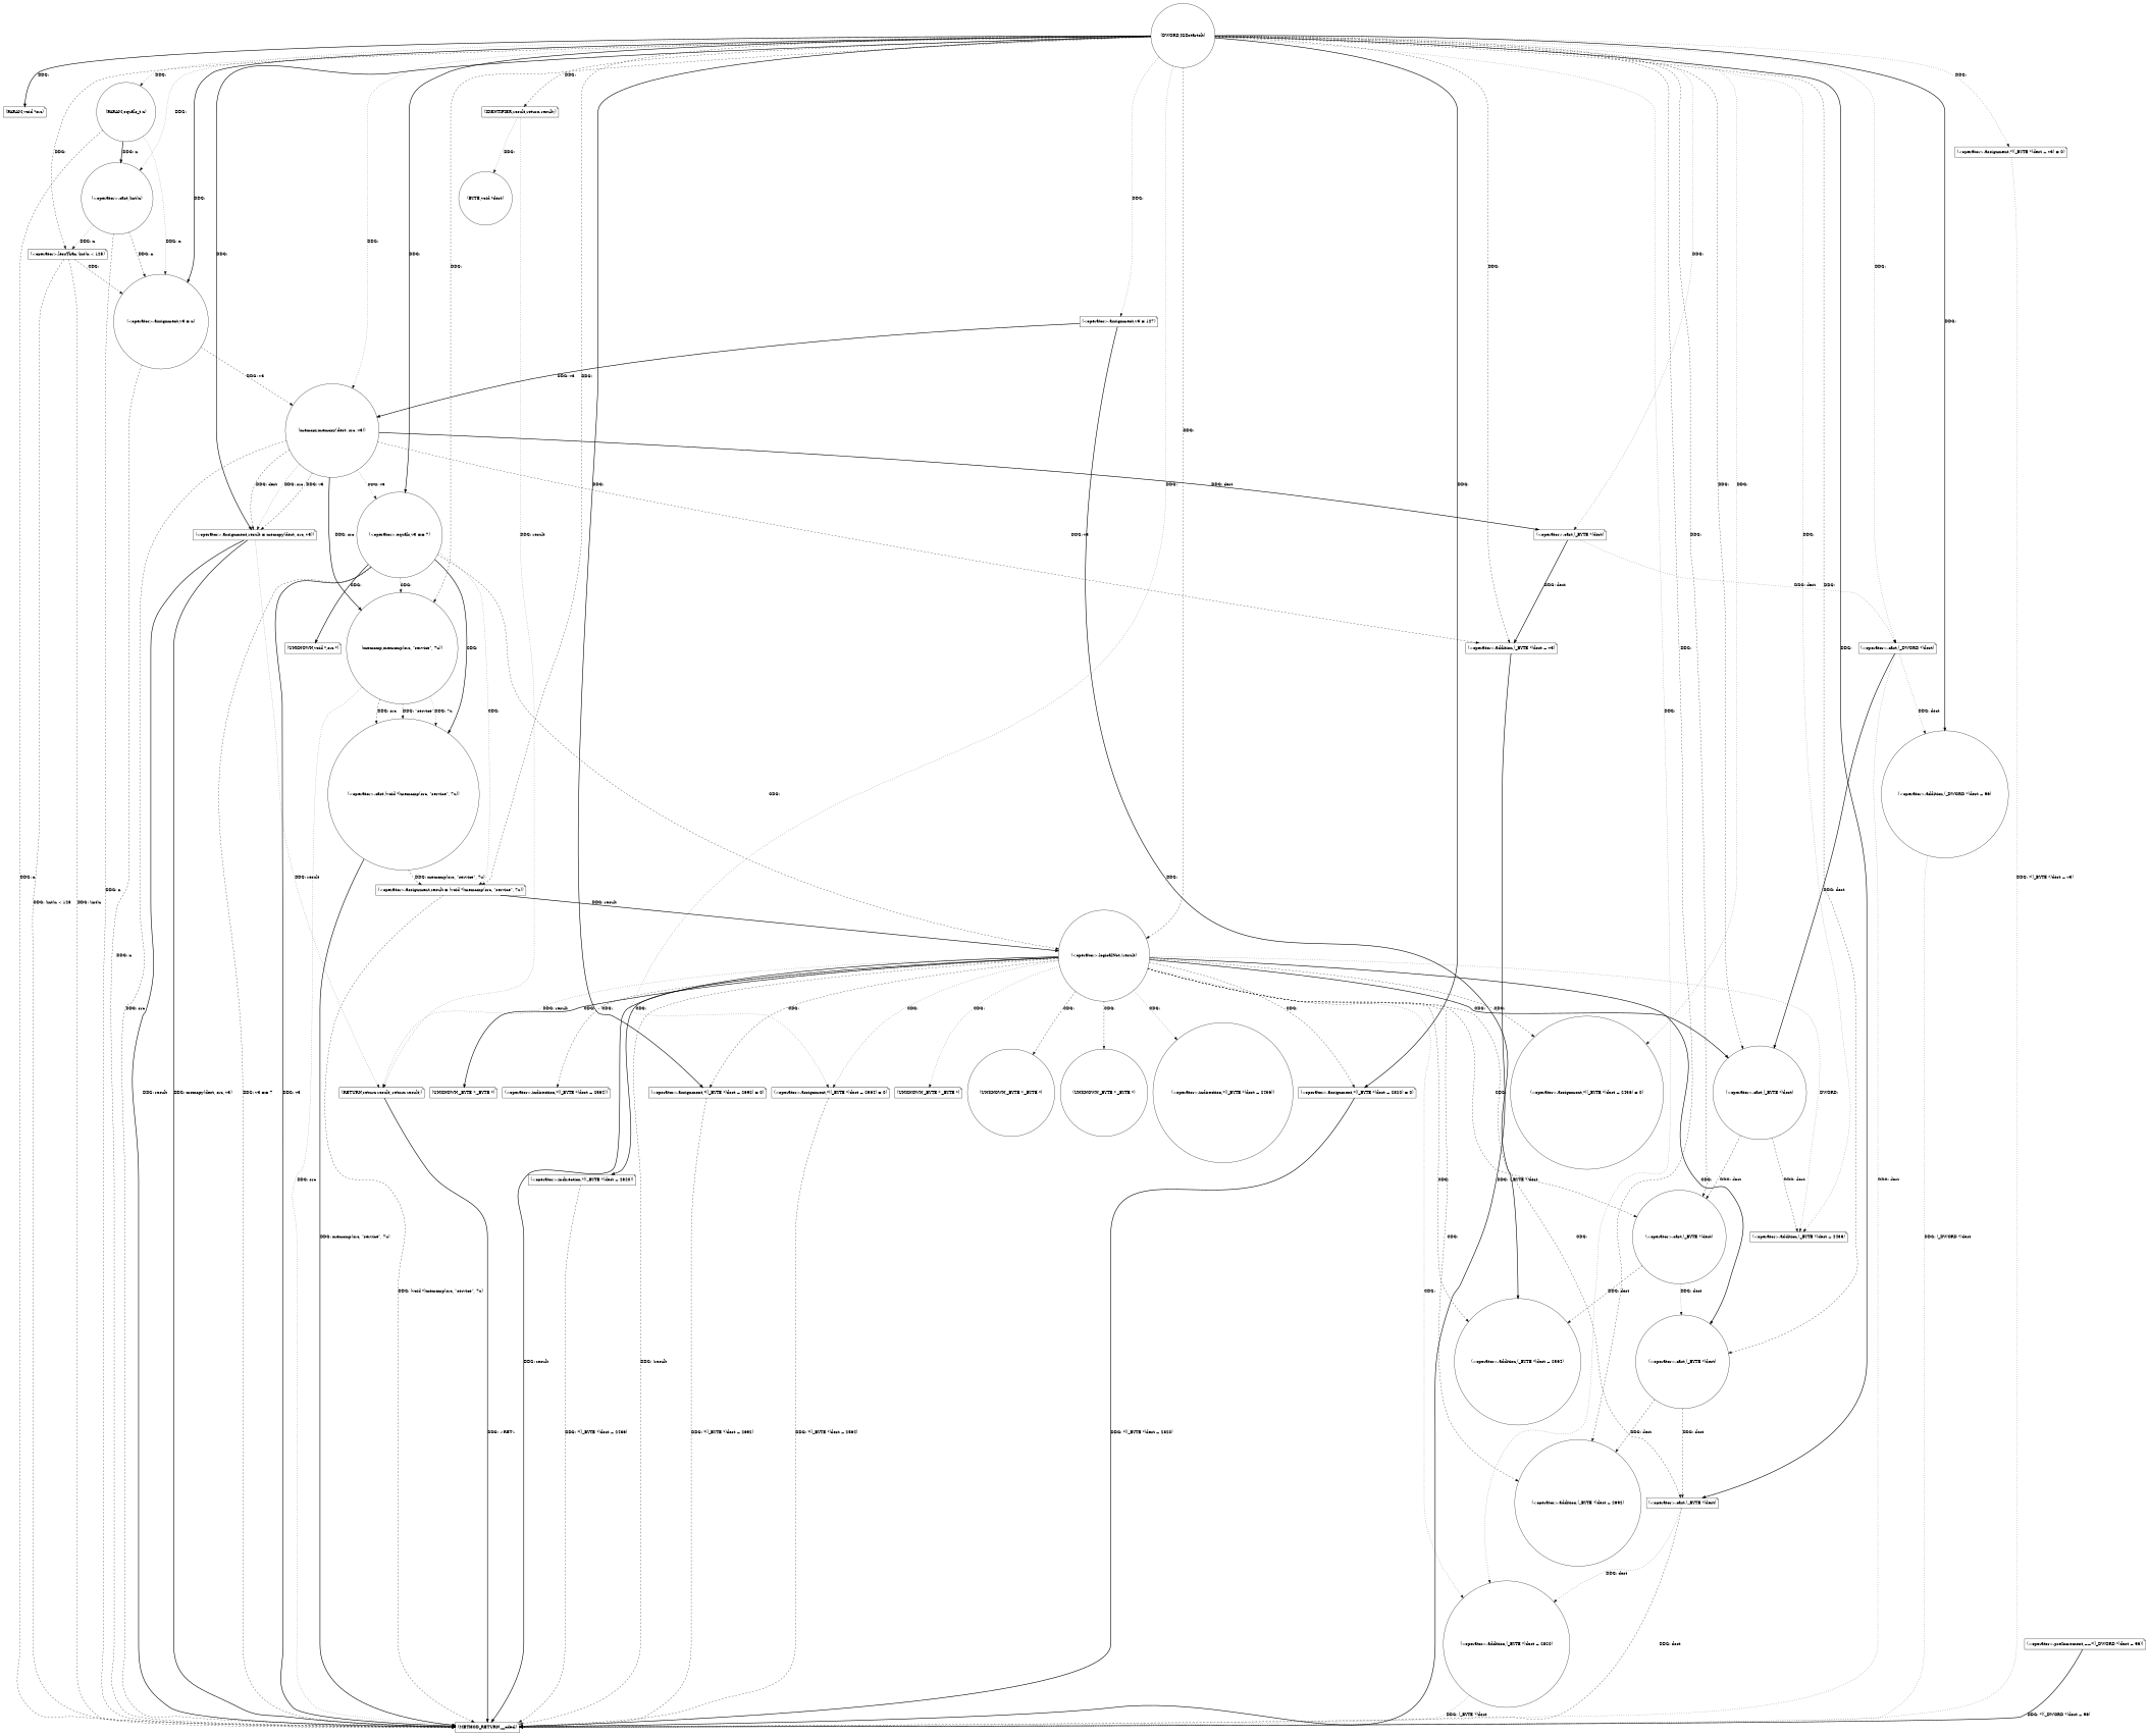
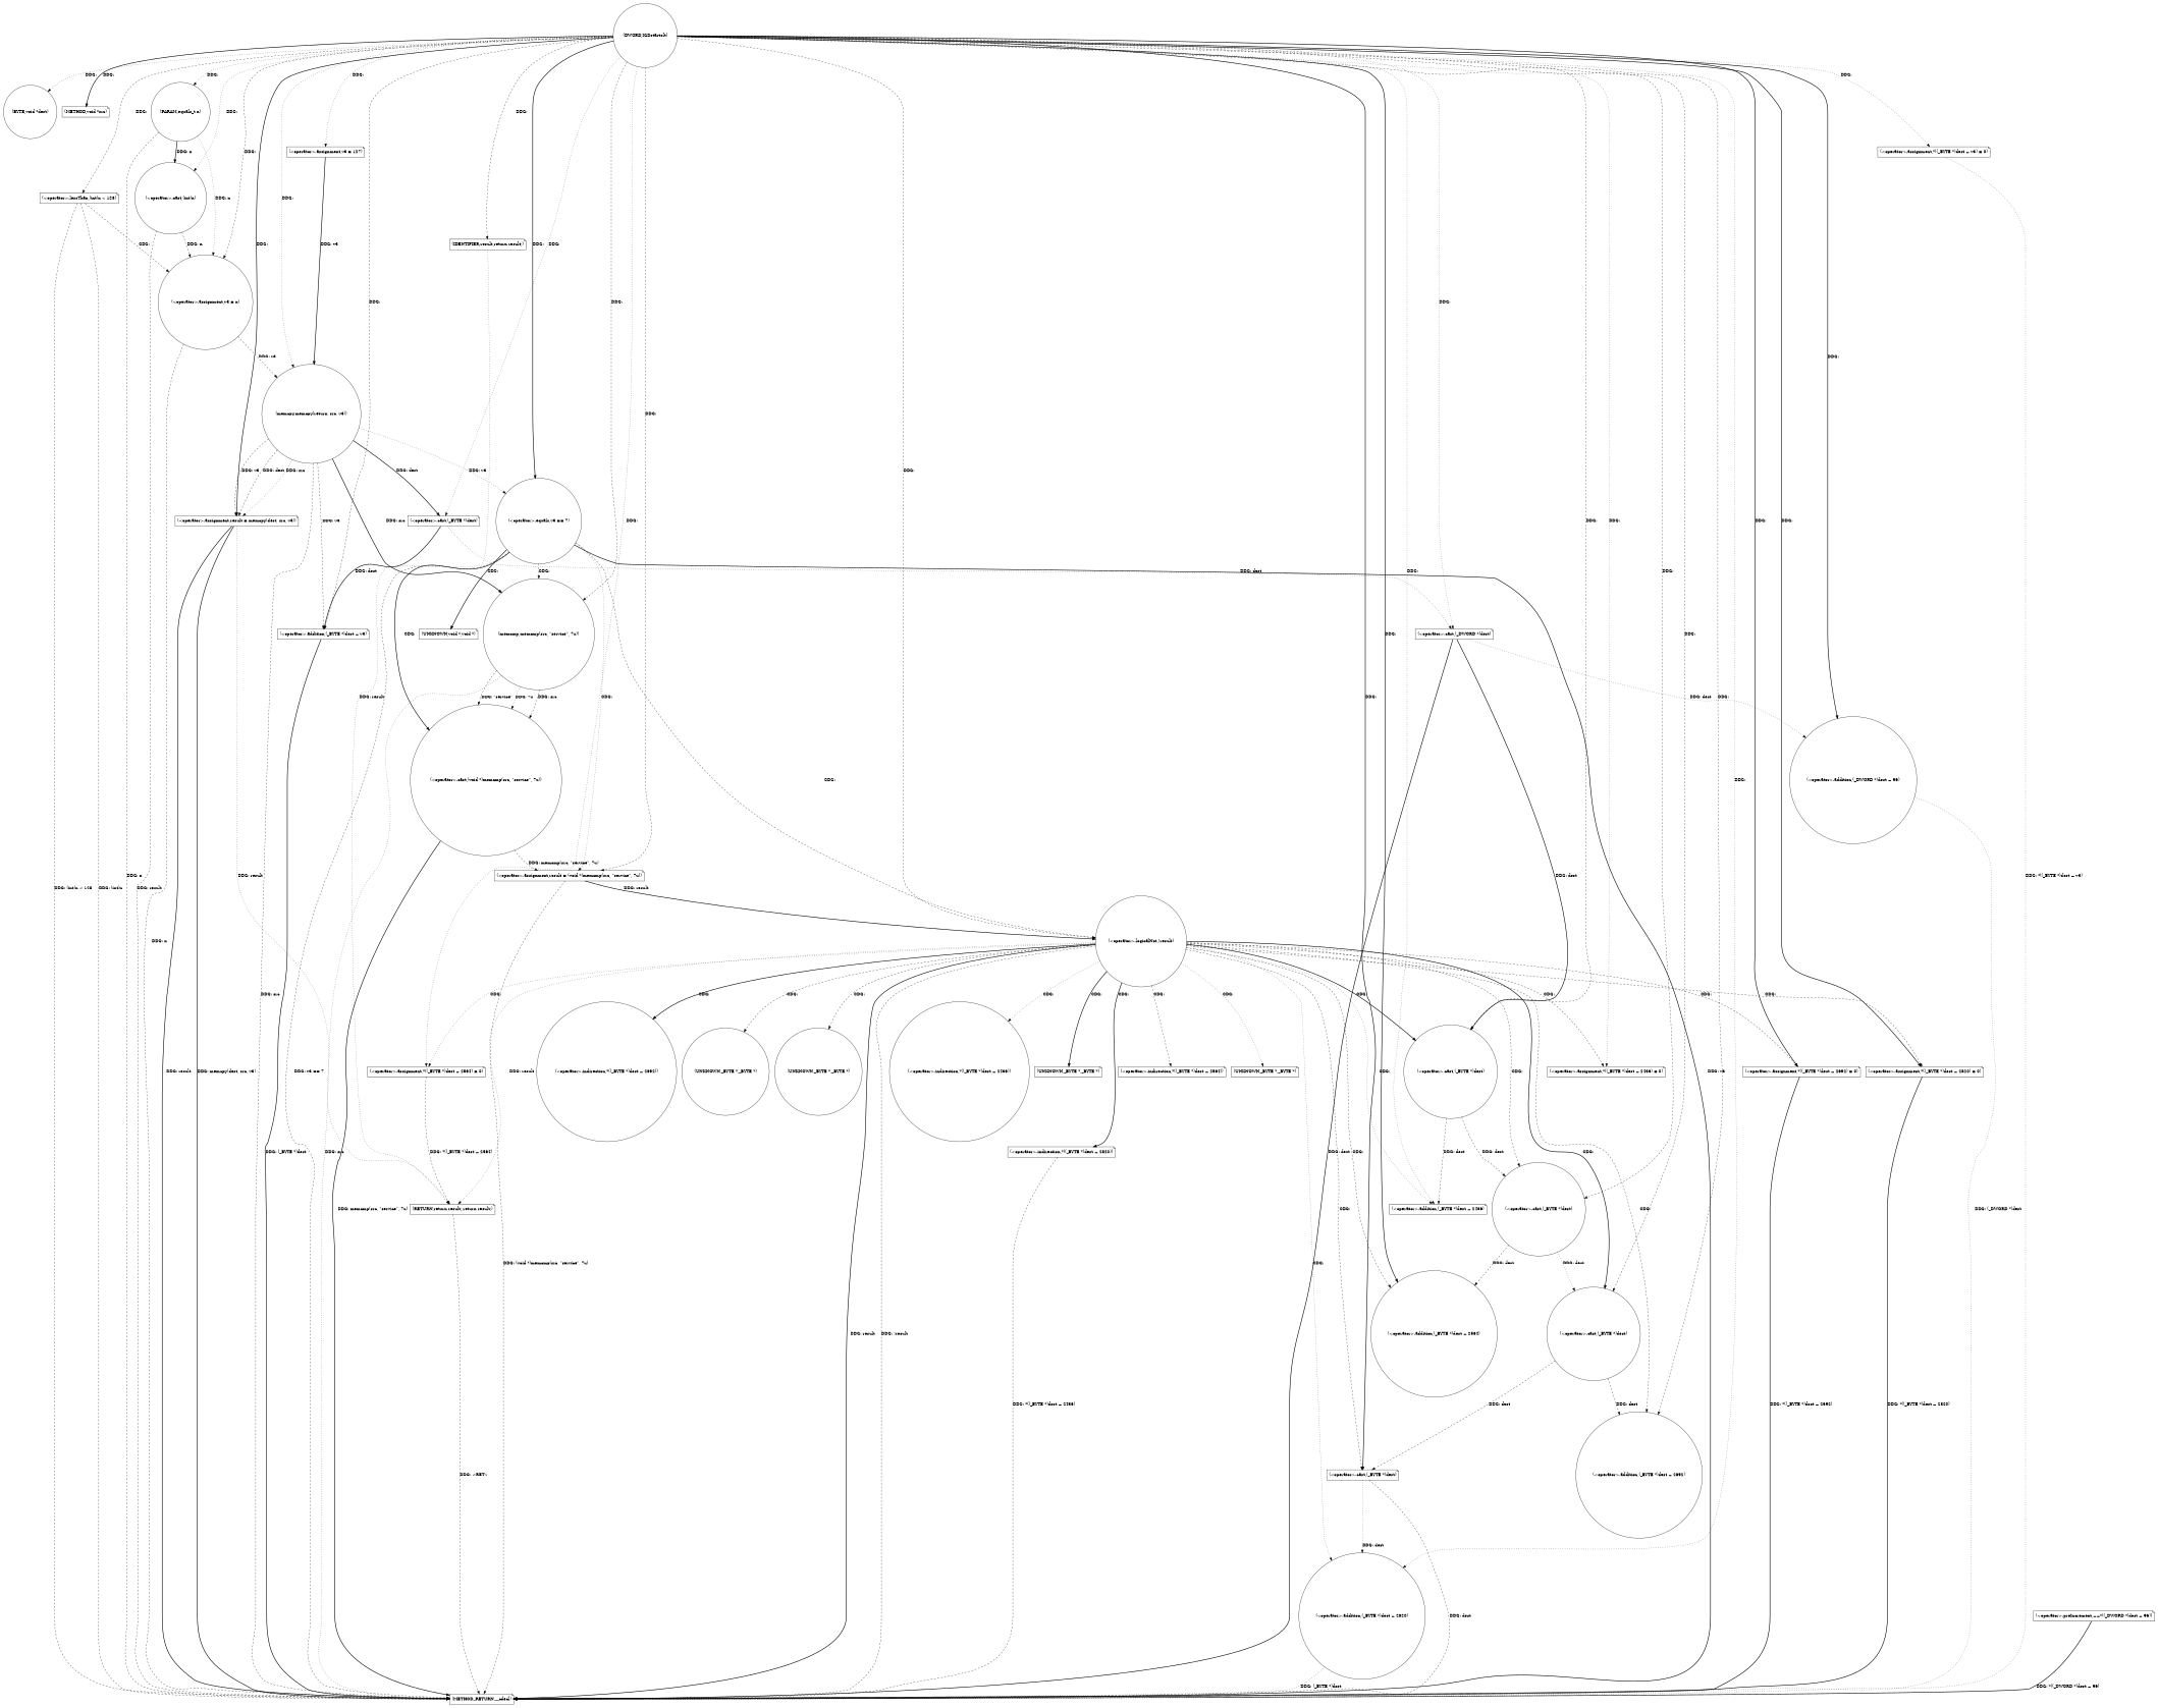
  digraph {
    node [shape=note]
    edge [style=dashed]
    n1 [label="(DWORD,IGDstartelt)" shape=circle]
    n2 [label="(BYTE,void *dest)" shape=circle]
-   n3 [label="(PARAM,void *src)"]
+   n3 [label="(METHOD,void *src)"]
    n4 [label="(PARAM,equals_t n)" shape=circle]
    n5 [label="(<operator>.assignment,v3 = 127)"]
    n6 [label="(<operator>.lessThan,(int)n < 128)"]
    n7 [label="(<operator>.cast,(int)n)" shape=circle]
    n8 [label="(<operator>.assignment,v3 = n)" shape=circle]
    n9 [label="(<operator>.assignment,result = memcpy(dest, src, v3))"]
-   n10 [label="(memcpy,memcpy(dest, src, v3))" shape=circle]
+   n10 [label="(memcpy,memcpy(return, src, v3))" shape=circle]
    n11 [label="(<operator>.assignment,*((_BYTE *)dest + v3) = 0)"]
    n12 [label="(<operator>.addition,(_BYTE *)dest + v3)"]
    n13 [label="(<operator>.cast,(_BYTE *)dest)"]
    n14 [label="(<operator>.addition,(_DWORD *)dest + 96)" shape=circle]
    n15 [label="(<operator>.cast,(_DWORD *)dest)"]
    n16 [label="(<operator>.equals,v3 == 7)" shape=circle]
    n17 [label="(<operator>.assignment,result = (void *)memcmp(src, \"service\", 7u))"]
    n18 [label="(memcmp,memcmp(src, \"service\", 7u))" shape=circle]
    n19 [label="(<operator>.logicalNot,!result)" shape=circle]
-   n20 [label="(<operator>.assignment,*((_BYTE *)dest + 2436) = 0)" shape=circle]
+   n20 [label="(<operator>.assignment,*((_BYTE *)dest + 2436) = 0)"]
    n21 [label="(<operator>.addition,(_BYTE *)dest + 2436)"]
    n22 [label="(<operator>.cast,(_BYTE *)dest)" shape=circle]
    n23 [label="(<operator>.assignment,*((_BYTE *)dest + 2564) = 0)"]
    n24 [label="(<operator>.addition,(_BYTE *)dest + 2564)" shape=circle]
    n25 [label="(<operator>.cast,(_BYTE *)dest)" shape=circle]
    n26 [label="(<operator>.assignment,*((_BYTE *)dest + 2692) = 0)"]
    n27 [label="(<operator>.addition,(_BYTE *)dest + 2692)" shape=circle]
    n28 [label="(<operator>.cast,(_BYTE *)dest)" shape=circle]
    n29 [label="(<operator>.assignment,*((_BYTE *)dest + 2820) = 0)"]
    n30 [label="(<operator>.addition,(_BYTE *)dest + 2820)" shape=circle]
    n31 [label="(<operator>.cast,(_BYTE *)dest)"]
    n32 [label="(IDENTIFIER,result,return result;)"]
    n33 [label="(METHOD_RETURN,__cdecl)"]
    n34 [label="(RETURN,return result;,return result;)"]
    n35 [label="(<operator>.cast,(void *)memcmp(src, \"service\", 7u))" shape=circle]
-   n36 [label="(UNKNOWN,void *,src *)"]
+   n36 [label="(UNKNOWN,void *,void *)"]
    n37 [label="(<operator>.indirection,*((_BYTE *)dest + 2436))" shape=circle]
    n38 [label="(UNKNOWN,_BYTE *,_BYTE *)"]
    n39 [label="(<operator>.indirection,*((_BYTE *)dest + 2564))"]
    n40 [label="(UNKNOWN,_BYTE *,_BYTE *)"]
+   n41 [label="(<operator>.indirection,*((_BYTE *)dest + 2692))" shape=circle]
    n42 [label="(UNKNOWN,_BYTE *,_BYTE *)" shape=circle]
    n43 [label="(<operator>.indirection,*((_BYTE *)dest + 2820))"]
    n44 [label="(UNKNOWN,_BYTE *,_BYTE *)" shape=circle]
    n45 [label="(<operator>.preIncrement,++*((_DWORD *)dest + 96))"]
-   n32 -> n2 [label="DDG: " style=dotted]
+   n1 -> n2 [label="DDG: " style=dotted]
    n1 -> n3 [label="DDG: " style=bold]
    n1 -> n4 [label="DDG: " style=dotted]
    n1 -> n5 [label="DDG: " style=dotted]
    n1 -> n6 [label="DDG: "]
    n1 -> n7 [label="DDG: " style=dotted]
-   n1 -> n8 [label="DDG: " style=bold]
+   n1 -> n8 [label="DDG: "]
    n1 -> n9 [label="DDG: " style=bold]
    n1 -> n10 [label="DDG: " style=dotted]
    n1 -> n11 [label="DDG: " style=dotted]
    n1 -> n12 [label="DDG: "]
    n1 -> n13 [label="DDG: " style=dotted]
    n1 -> n14 [label="DDG: " style=bold]
    n1 -> n15 [label="DDG: " style=dotted]
    n1 -> n16 [label="DDG: " style=bold]
    n1 -> n17 [label="DDG: "]
    n1 -> n18 [label="DDG: "]
    n1 -> n19 [label="DDG: "]
    n1 -> n20 [label="DDG: " style=dotted]
    n1 -> n21 [label="DDG: " style=dotted]
    n1 -> n22 [label="DDG: "]
    n1 -> n23 [label="DDG: " style=dotted]
-   n5 -> n24 [label="DDG: " style=bold]
+   n1 -> n24 [label="DDG: " style=bold]
    n1 -> n25 [label="DDG: "]
    n1 -> n26 [label="DDG: " style=bold]
    n1 -> n27 [label="DDG: "]
    n1 -> n28 [label="DDG: "]
    n1 -> n29 [label="DDG: " style=bold]
    n1 -> n30 [label="DDG: " style=dotted]
    n1 -> n31 [label="DDG: " style=bold]
    n1 -> n32 [label="DDG: "]
    n4 -> n7 [label="DDG: n" style=bold]
    n4 -> n8 [label="DDG: n" style=dotted]
    n4 -> n33 [label="DDG: n"]
    n5 -> n10 [label="DDG: v3" style=bold]
    n6 -> n8 [label="CDG: "]
    n6 -> n33 [label="DDG: (int)n"]
    n6 -> n33 [label="DDG: (int)n < 128"]
-   n7 -> n6 [label="DDG: n" style=dotted]
    n7 -> n8 [label="DDG: n"]
-   n7 -> n33 [label="DDG: n"]
+   n7 -> n33 [label="DDG: result"]
    n8 -> n10 [label="DDG: v3"]
    n8 -> n33 [label="DDG: n"]
    n9 -> n33 [label="DDG: memcpy(dest, src, v3)" style=bold]
    n9 -> n33 [label="DDG: result" style=bold]
    n9 -> n34 [label="DDG: result" style=dotted]
    n10 -> n9 [label="DDG: dest"]
    n10 -> n9 [label="DDG: src" style=dotted]
    n10 -> n9 [label="DDG: v3"]
    n10 -> n12 [label="DDG: v3"]
    n10 -> n13 [label="DDG: dest" style=bold]
    n10 -> n16 [label="DDG: v3" style=dotted]
    n10 -> n18 [label="DDG: src" style=bold]
    n10 -> n33 [label="DDG: src"]
    n11 -> n33 [label="DDG: *((_BYTE *)dest + v3)" style=dotted]
    n12 -> n33 [label="DDG: (_BYTE *)dest" style=bold]
    n13 -> n12 [label="DDG: dest" style=bold]
    n13 -> n15 [label="DDG: dest" style=dotted]
    n14 -> n33 [label="DDG: (_DWORD *)dest" style=dotted]
    n15 -> n14 [label="DDG: dest" style=dotted]
    n15 -> n22 [label="DDG: dest" style=bold]
-   n15 -> n33 [label="DDG: dest" style=dotted]
+   n15 -> n33 [label="DDG: dest" style=bold]
    n16 -> n17 [label="CDG: " style=dotted]
    n16 -> n18 [label="CDG: "]
    n16 -> n19 [label="CDG: "]
    n16 -> n33 [label="DDG: v3" style=bold]
    n16 -> n33 [label="DDG: v3 == 7"]
    n16 -> n35 [label="CDG: " style=bold]
    n16 -> n36 [label="CDG: " style=bold]
    n17 -> n19 [label="DDG: result" style=bold]
    n17 -> n33 [label="DDG: (void *)memcmp(src, \"service\", 7u)"]
    n18 -> n33 [label="DDG: src" style=dotted]
    n18 -> n35 [label="DDG: src"]
    n18 -> n35 [label="DDG: \"service\""]
    n18 -> n35 [label="DDG: 7u" style=dotted]
    n19 -> n20 [label="CDG: "]
-   n19 -> n21 [label="DWORD: " style=dotted]
+   n19 -> n21 [label="CDG: " style=dotted]
    n19 -> n22 [label="CDG: " style=bold]
    n19 -> n23 [label="CDG: " style=dotted]
    n19 -> n24 [label="CDG: "]
    n19 -> n25 [label="CDG: "]
    n19 -> n26 [label="CDG: "]
    n19 -> n27 [label="CDG: "]
    n19 -> n28 [label="CDG: " style=bold]
    n19 -> n29 [label="CDG: "]
    n19 -> n30 [label="CDG: " style=dotted]
    n19 -> n31 [label="CDG: "]
    n19 -> n33 [label="DDG: !result"]
    n19 -> n33 [label="DDG: result" style=bold]
    n19 -> n34 [label="DDG: result" style=dotted]
    n19 -> n37 [label="CDG: " style=dotted]
    n19 -> n38 [label="CDG: " style=bold]
    n19 -> n39 [label="CDG: "]
    n19 -> n40 [label="CDG: " style=dotted]
+   n19 -> n41 [label="CDG: " style=bold]
    n19 -> n42 [label="CDG: "]
    n19 -> n43 [label="CDG: " style=bold]
    n19 -> n44 [label="CDG: "]
    n22 -> n21 [label="DDG: dest"]
    n22 -> n25 [label="DDG: dest"]
-   n23 -> n33 [label="DDG: *((_BYTE *)dest + 2564)"]
+   n23 -> n34 [label="DDG: *((_BYTE *)dest + 2564)"]
    n25 -> n24 [label="DDG: dest"]
    n25 -> n28 [label="DDG: dest" style=dotted]
-   n26 -> n33 [label="DDG: *((_BYTE *)dest + 2692)"]
+   n26 -> n33 [label="DDG: *((_BYTE *)dest + 2692)" style=bold]
    n28 -> n27 [label="DDG: dest"]
    n28 -> n31 [label="DDG: dest"]
    n29 -> n33 [label="DDG: *((_BYTE *)dest + 2820)" style=bold]
    n30 -> n33 [label="DDG: (_BYTE *)dest" style=dotted]
    n31 -> n30 [label="DDG: dest" style=dotted]
    n31 -> n33 [label="DDG: dest"]
    n32 -> n34 [label="DDG: result" style=dotted]
-   n34 -> n33 [label="DDG: <RET>" style=bold]
+   n34 -> n33 [label="DDG: <RET>"]
    n35 -> n17 [label="DDG: memcmp(src, \"service\", 7u)"]
    n35 -> n33 [label="DDG: memcmp(src, \"service\", 7u)" style=bold]
    n43 -> n33 [label="DDG: *((_BYTE *)dest + 2436)"]
    n45 -> n33 [label="DDG: *((_DWORD *)dest + 96)" style=bold]
  }
